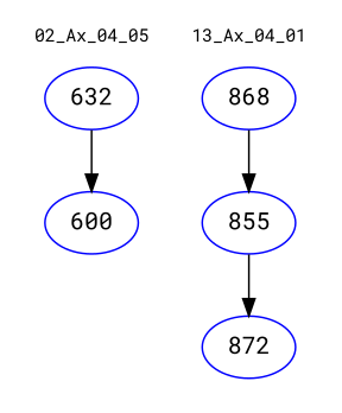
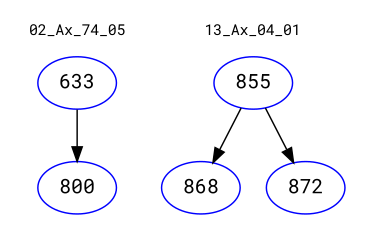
  digraph {
    fontname="Roboto Mono"
    node [color=blue fontname="Roboto Mono"]
    edge [color=black fontname="Roboto Mono"]
-   n1 [label=632]
-   n2 [label=600]
+   n1 [label=633]
+   n2 [label=800]
    n3 [label=855]
    n4 [label=868]
    n5 [label=872]
    subgraph cluster_1 {
      color=white
      fontsize=10
-     label="02_Ax_04_05"
+     label="02_Ax_74_05"
      n1
      n2
    }
    subgraph cluster_2 {
      color=white
      fontsize=10
      label="13_Ax_04_01"
      n3
      n4
      n5
    }
    n1 -> n2
-   n4 -> n3
+   n3 -> n4
    n3 -> n5
  }
